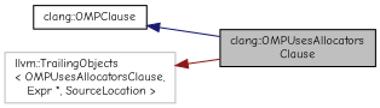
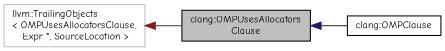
  digraph {
    rankdir=LR
    fontname="Comic Neue"
    node [color=black fontname="Comic Neue" fontsize=10 shape=record]
    edge [dir=back fontname="Comic Neue" fontsize=10 labelfontname=Helvetica labelfontsize=10 style=solid]
    n1 [fillcolor=grey75 fontcolor=black height=0.2 label="clang::OMPUsesAllocators\lClause" style=filled width=0.4]
    n2 [height=0.2 label="clang::OMPClause" width=0.4]
    n3 [color=grey75 height=0.2 label="llvm::TrailingObjects\l\< OMPUsesAllocatorsClause,\l Expr *, SourceLocation \>" width=0.4]
-   n2 -> n1 [color=midnightblue]
+   n1 -> n2 [color=midnightblue]
    n3 -> n1 [color=firebrick4]
  }
